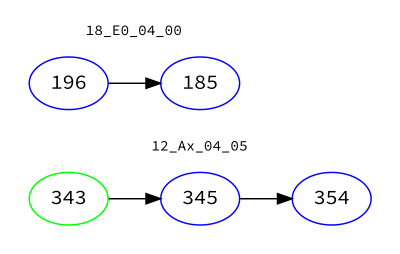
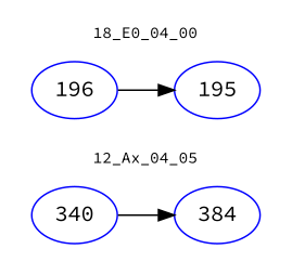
  digraph {
    fontname="Source Code Pro"
    rankdir=LR
    node [color=blue fontname="Source Code Pro"]
    edge [color=black fontname="Source Code Pro"]
-   n1 [color=green label=343]
-   n2 [label=345]
-   n3 [label=354]
+   n2 [label=340]
+   n3 [label=384]
    n4 [label=196]
-   n5 [label=185]
+   n5 [label=195]
    subgraph cluster_1 {
      color=white
      fontsize=10
      label="12_Ax_04_05"
-     n1
      n2
      n3
    }
    subgraph cluster_2 {
      color=white
      fontsize=10
      label="18_E0_04_00"
      n4
      n5
    }
-   n1 -> n2
    n2 -> n3
    n4 -> n5
  }
